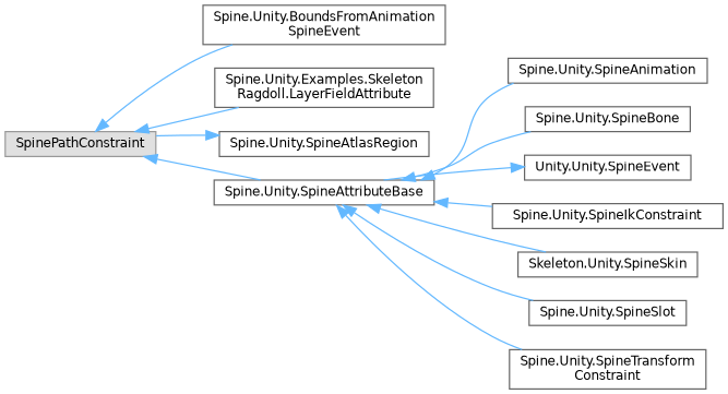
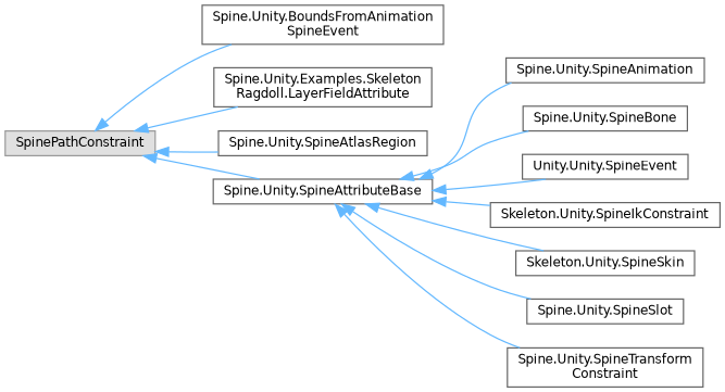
  digraph {
    rankdir=LR
    node [color=grey40 fillcolor=white fontname=Helvetica fontsize=10 shape=box style=filled]
    edge [color=steelblue1 dir=back fontname=Helvetica fontsize=10 labelfontname=Helvetica labelfontsize=10 style=solid]
    n1 [color=grey60 fillcolor="#E0E0E0" height=0.2 label=SpinePathConstraint width=0.4]
    n2 [height=0.2 label="Spine.Unity.BoundsFromAnimation\lSpineEvent" width=0.4]
    n3 [height=0.2 label="Spine.Unity.Examples.Skeleton\lRagdoll.LayerFieldAttribute" width=0.4]
    n4 [height=0.2 label="Spine.Unity.SpineAtlasRegion" width=0.4]
    n5 [height=0.2 label="Spine.Unity.SpineAttributeBase" width=0.4]
    n6 [height=0.2 label="Spine.Unity.SpineAnimation" width=0.4]
    n7 [height=0.2 label="Spine.Unity.SpineBone" width=0.4]
    n8 [height=0.2 label="Unity.Unity.SpineEvent" width=0.4]
-   n9 [height=0.2 label="Spine.Unity.SpineIkConstraint" width=0.4]
+   n9 [height=0.2 label="Skeleton.Unity.SpineIkConstraint" width=0.4]
    n10 [height=0.2 label="Skeleton.Unity.SpineSkin" width=0.4]
    n11 [height=0.2 label="Spine.Unity.SpineSlot" width=0.4]
    n12 [height=0.2 label="Spine.Unity.SpineTransform\lConstraint" width=0.4]
    n1 -> n2
    n1 -> n3
-   n4 -> n1
+   n1 -> n4
    n1 -> n5
    n5 -> n6
    n5 -> n7
-   n8 -> n5
+   n5 -> n8
    n5 -> n9
    n5 -> n10
    n5 -> n11
    n5 -> n12
  }
